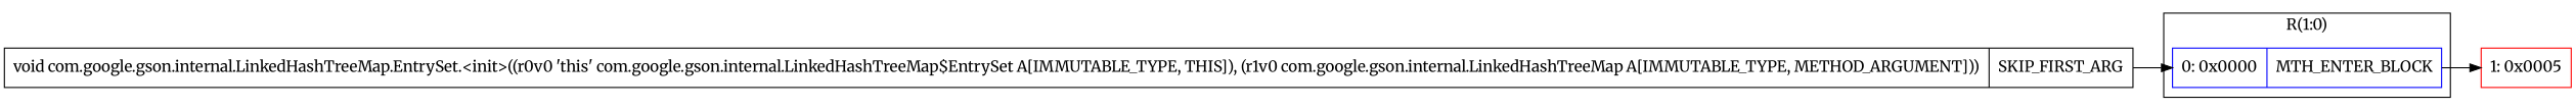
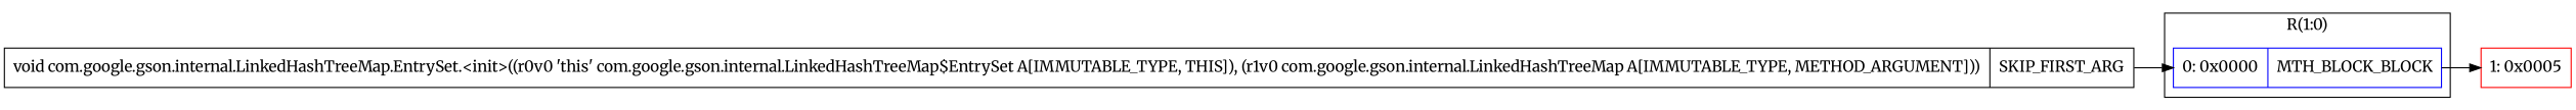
  digraph {
    rankdir=LR
    fontname=Merriweather
    node [shape=record fontname=Merriweather]
    edge [fontname=Merriweather]
-   n1 [color=blue label="{0\:\ 0x0000|MTH_ENTER_BLOCK\l}"]
+   n1 [color=blue label="{0\:\ 0x0000|MTH_BLOCK_BLOCK\l}"]
    n2 [color=red label="{1\:\ 0x0005}"]
    n3 [label="{void com.google.gson.internal.LinkedHashTreeMap.EntrySet.\<init\>((r0v0 'this' com.google.gson.internal.LinkedHashTreeMap$EntrySet A[IMMUTABLE_TYPE, THIS]), (r1v0 com.google.gson.internal.LinkedHashTreeMap A[IMMUTABLE_TYPE, METHOD_ARGUMENT]))  | SKIP_FIRST_ARG\l}"]
    subgraph cluster_1 {
      label="R(1:0)"
      n1
    }
    n1 -> n2
    n3 -> n1
  }
